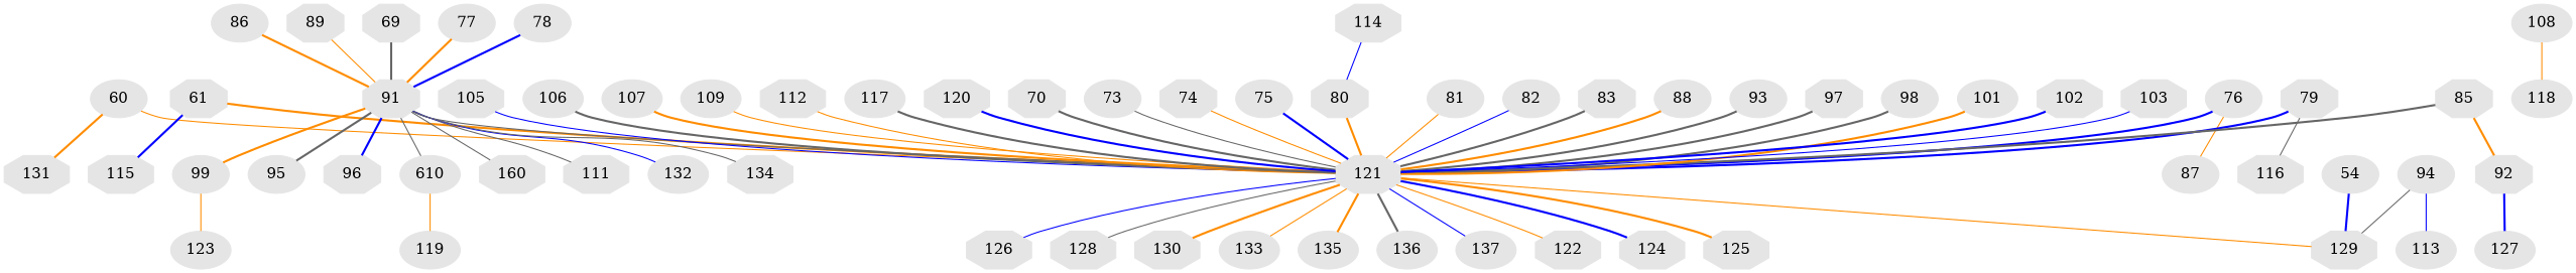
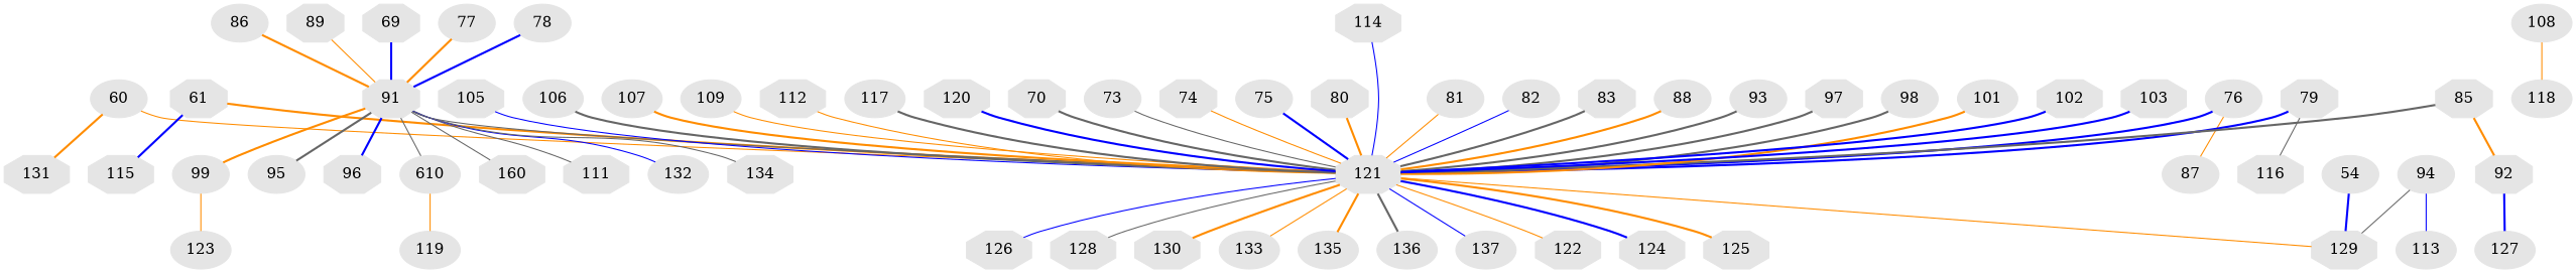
  graph {
    node [color=gray90 shape=ellipse style=filled]
    edge [color=darkorange style=bold]
    129 [shape=octagon super="+44+45"]
    54
    121 [shape=octagon super="+50+90+29"]
    122 [shape=octagon]
    124 [shape=octagon]
    125 [shape=octagon]
    126 [shape=octagon]
    128 [shape=octagon]
    130 [shape=octagon]
    133
    135
    136
    137
    60
    131 [shape=octagon]
    61 [shape=octagon]
    115 [shape=octagon]
    91 [shape=octagon super="+84+53+57+51+63"]
    95
    96 [shape=octagon]
    99
    n22 [label=160 shape=octagon]
    n23 [label=610]
    111 [shape=octagon]
    132
    134 [shape=octagon]
    69 [shape=octagon]
    70 [shape=octagon]
    73
    74 [shape=octagon]
    75
    76
    87
    77
    78
    79 [shape=octagon]
    116 [shape=octagon]
    80 [shape=octagon]
    81
    82
    108
    118
    83 [shape=octagon]
    85 [shape=octagon]
    92 [shape=octagon]
    127
    86
    88
    89 [shape=octagon]
    123
    119
    93
    94
    113
    97 [shape=octagon]
    98
    101
    102 [shape=octagon]
    103 [shape=octagon]
    105 [shape=octagon]
    106
    107
    109
    112 [shape=octagon]
    114 [shape=octagon]
    117
    120 [shape=octagon]
    54 -- 129 [color=blue]
    121 -- 129 [style=solid]
    121 -- 122 [style=solid]
    121 -- 124 [color=blue]
    121 -- 125
    121 -- 126 [color=blue style=solid]
    121 -- 128 [color=gray40 style=solid]
    121 -- 130
    121 -- 133 [style=solid]
    121 -- 135
    121 -- 136 [color=gray40]
    121 -- 137 [color=blue style=solid]
    60 -- 121 [style=solid]
    60 -- 131
    61 -- 121
    61 -- 115 [color=blue]
    91 -- 121 [color=gray40 style=solid]
    91 -- 95 [color=gray40]
    91 -- 96 [color=blue]
    91 -- 99
    91 -- n22 [color=gray40 style=solid]
    91 -- n23 [color=gray40 style=solid]
    91 -- 111 [color=gray40 style=solid]
    91 -- 132 [color=blue style=solid]
    91 -- 134 [color=gray40 style=solid]
    99 -- 123 [style=solid]
    n23 -- 119 [style=solid]
-   69 -- 91 [color=gray40]
+   69 -- 91 [color=blue]
    70 -- 121 [color=gray40]
    73 -- 121 [color=gray40 style=solid]
    74 -- 121 [style=solid]
    75 -- 121 [color=blue]
    76 -- 121 [color=blue]
    76 -- 87 [style=solid]
    77 -- 91
    78 -- 91 [color=blue]
    79 -- 121 [color=blue]
    79 -- 116 [color=gray40 style=solid]
    80 -- 121
    81 -- 121 [style=solid]
    82 -- 121 [color=blue style=solid]
    108 -- 118 [style=solid]
    83 -- 121 [color=gray40]
    85 -- 121 [color=gray40]
    85 -- 92
    92 -- 127 [color=blue]
    86 -- 91
    88 -- 121
    89 -- 91 [style=solid]
    93 -- 121 [color=gray40]
    94 -- 129 [color=gray40 style=solid]
    94 -- 113 [color=blue style=solid]
    97 -- 121 [color=gray40]
    98 -- 121 [color=gray40]
    101 -- 121
    102 -- 121 [color=blue]
-   103 -- 121 [color=blue style=solid]
+   103 -- 121 [color=blue]
    105 -- 121 [color=blue style=solid]
    106 -- 121 [color=gray40]
    107 -- 121
    109 -- 121 [style=solid]
    112 -- 121 [style=solid]
-   114 -- 80 [color=blue style=solid]
+   114 -- 121 [color=blue style=solid]
    117 -- 121 [color=gray40]
    120 -- 121 [color=blue]
  }
